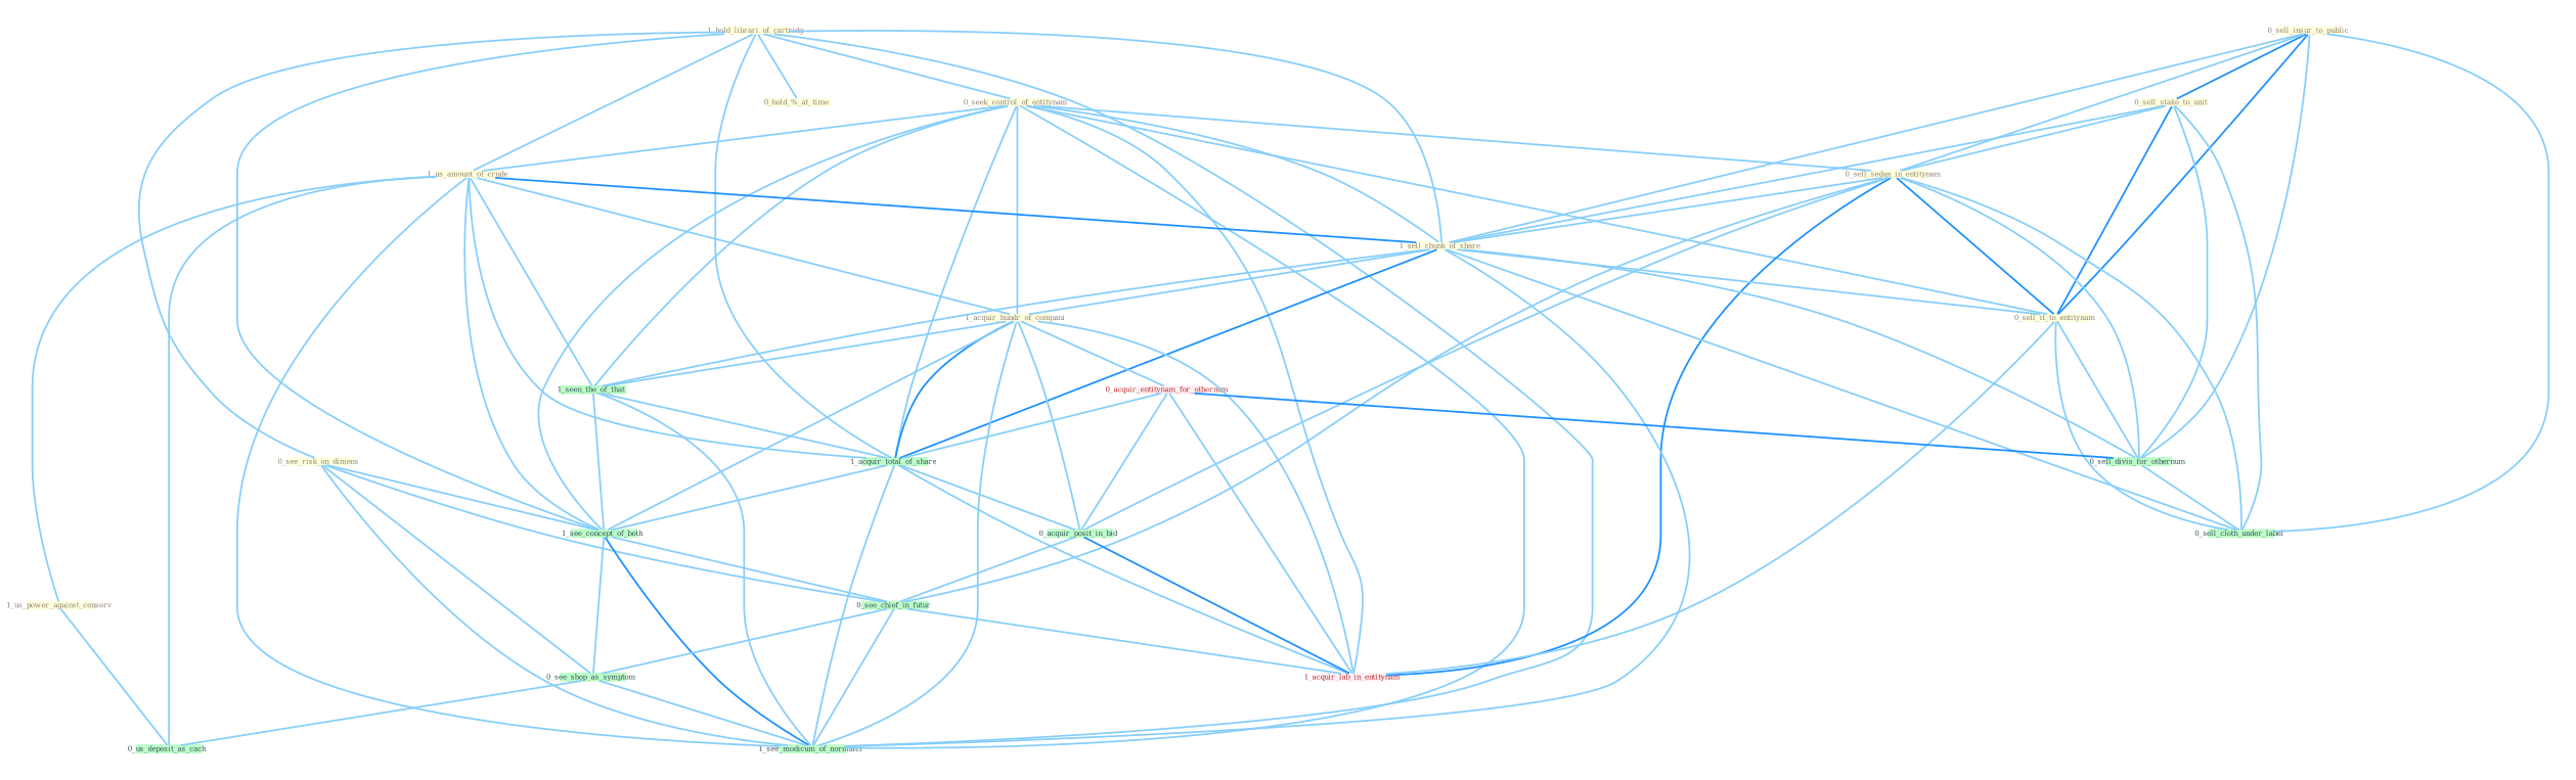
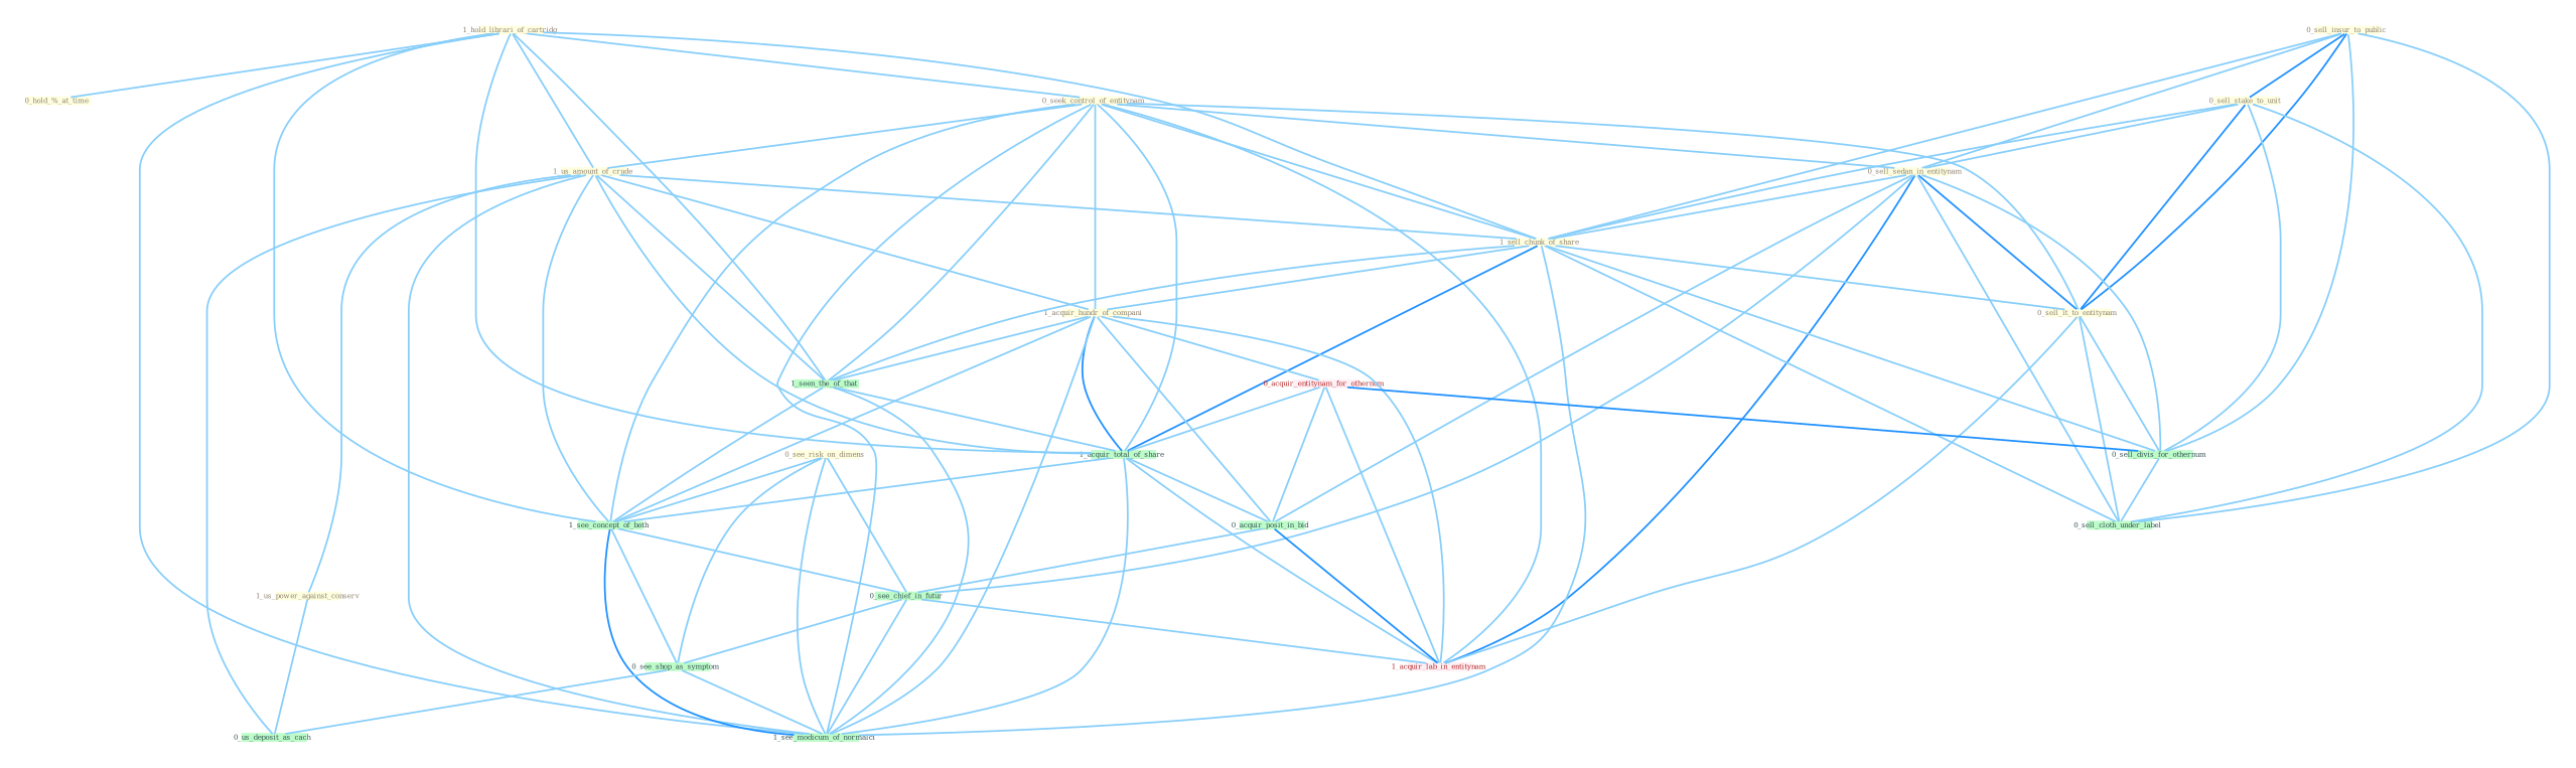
  graph {
    node [color="#ffffe0" fixedsize=true fontcolor="#8b7d6b" fontsize=4 shape=polygon style=filled]
    edge [color="#87cefa" w=1]
    "1_hold_librari_of_cartridg " [height=.06 width=.5]
    "0_hold_%_at_time " [height=.06 width=.5]
    "0_sell_insur_to_public " [height=.06 width=.5]
    "0_seek_control_of_entitynam " [height=.06 width=.5]
    "0_sell_stake_to_unit " [height=.06 width=.5]
    "0_sell_sedan_in_entitynam " [height=.06 width=.5]
    "1_us_amount_of_crude " [height=.06 width=.5]
    n8 [height=.06 label="1_us_power_against_conserv" width=.5]
    "1_sell_chunk_of_share " [height=.06 width=.5]
    "0_see_risk_on_dimens " [height=.06 width=.5]
    "1_acquir_hundr_of_compani " [height=.06 width=.5]
    "0_sell_it_to_entitynam " [height=.06 width=.5]
    "0_acquir_entitynam_for_othernum " [color="#fff0f5" fontcolor="#b22222" height=.06 width=.5]
    "1_acquir_lab_in_entitynam " [color="#fff0f5" fontcolor="#b22222" height=.06 width=.5]
    "1_seen_the_of_that " [color="#BDFCC9" fontcolor="#2f4f4f" height=.06 width=.5]
    "1_acquir_total_of_share " [color="#BDFCC9" fontcolor="#2f4f4f" height=.06 width=.5]
    "1_see_concept_of_both " [color="#BDFCC9" fontcolor="#2f4f4f" height=.06 width=.5]
    "1_see_modicum_of_normalci " [color="#BDFCC9" fontcolor="#2f4f4f" height=.06 width=.5]
    "0_sell_divis_for_othernum " [color="#BDFCC9" fontcolor="#2f4f4f" height=.06 width=.5]
    "0_sell_cloth_under_label " [color="#BDFCC9" fontcolor="#2f4f4f" height=.06 width=.5]
    "0_acquir_posit_in_bid " [color="#BDFCC9" fontcolor="#2f4f4f" height=.06 width=.5]
    "0_see_chief_in_futur " [color="#BDFCC9" fontcolor="#2f4f4f" height=.06 width=.5]
    "0_us_deposit_as_cach " [color="#BDFCC9" fontcolor="#2f4f4f" height=.06 width=.5]
    "0_see_shop_as_symptom " [color="#BDFCC9" fontcolor="#2f4f4f" height=.06 width=.5]
    subgraph sub_1 {
      "1_hold_librari_of_cartridg "
      "0_hold_%_at_time "
      "0_sell_insur_to_public "
      "0_seek_control_of_entitynam "
      "0_sell_stake_to_unit "
      "0_sell_sedan_in_entitynam "
      "1_us_amount_of_crude "
      n8
      "1_sell_chunk_of_share "
      "0_see_risk_on_dimens "
      "1_acquir_hundr_of_compani "
      "0_sell_it_to_entitynam "
    }
    subgraph sub_2 {
      "0_acquir_entitynam_for_othernum "
      "1_acquir_lab_in_entitynam "
    }
    "1_hold_librari_of_cartridg " -- "0_hold_%_at_time "
    "1_hold_librari_of_cartridg " -- "0_seek_control_of_entitynam "
    "1_hold_librari_of_cartridg " -- "1_us_amount_of_crude "
    "1_hold_librari_of_cartridg " -- "1_sell_chunk_of_share "
-   "1_hold_librari_of_cartridg " -- "0_see_risk_on_dimens "
+   "1_hold_librari_of_cartridg " -- "1_seen_the_of_that "
    "1_hold_librari_of_cartridg " -- "1_acquir_total_of_share "
    "1_hold_librari_of_cartridg " -- "1_see_concept_of_both "
    "1_hold_librari_of_cartridg " -- "1_see_modicum_of_normalci "
    "0_sell_insur_to_public " -- "0_sell_stake_to_unit " [color="#1e90ff" w=2]
    "0_sell_insur_to_public " -- "0_sell_sedan_in_entitynam "
    "0_sell_insur_to_public " -- "1_sell_chunk_of_share "
    "0_sell_insur_to_public " -- "0_sell_it_to_entitynam " [color="#1e90ff" w=2]
    "0_sell_insur_to_public " -- "0_sell_divis_for_othernum "
    "0_sell_insur_to_public " -- "0_sell_cloth_under_label "
    "0_seek_control_of_entitynam " -- "0_sell_sedan_in_entitynam "
    "0_seek_control_of_entitynam " -- "1_us_amount_of_crude "
    "0_seek_control_of_entitynam " -- "1_sell_chunk_of_share "
    "0_seek_control_of_entitynam " -- "1_acquir_hundr_of_compani "
    "0_seek_control_of_entitynam " -- "0_sell_it_to_entitynam "
    "0_seek_control_of_entitynam " -- "1_acquir_lab_in_entitynam "
    "0_seek_control_of_entitynam " -- "1_seen_the_of_that "
    "0_seek_control_of_entitynam " -- "1_acquir_total_of_share "
    "0_seek_control_of_entitynam " -- "1_see_concept_of_both "
    "0_seek_control_of_entitynam " -- "1_see_modicum_of_normalci "
    "0_sell_stake_to_unit " -- "0_sell_sedan_in_entitynam "
    "0_sell_stake_to_unit " -- "1_sell_chunk_of_share "
    "0_sell_stake_to_unit " -- "0_sell_it_to_entitynam " [color="#1e90ff" w=2]
    "0_sell_stake_to_unit " -- "0_sell_divis_for_othernum "
    "0_sell_stake_to_unit " -- "0_sell_cloth_under_label "
    "0_sell_sedan_in_entitynam " -- "1_sell_chunk_of_share "
    "0_sell_sedan_in_entitynam " -- "0_sell_it_to_entitynam " [color="#1e90ff" w=2]
    "0_sell_sedan_in_entitynam " -- "1_acquir_lab_in_entitynam " [color="#1e90ff" w=2]
    "0_sell_sedan_in_entitynam " -- "0_sell_divis_for_othernum "
    "0_sell_sedan_in_entitynam " -- "0_sell_cloth_under_label "
    "0_sell_sedan_in_entitynam " -- "0_acquir_posit_in_bid "
    "0_sell_sedan_in_entitynam " -- "0_see_chief_in_futur "
    "1_us_amount_of_crude " -- n8
-   "1_us_amount_of_crude " -- "1_sell_chunk_of_share " [color="#1e90ff"]
+   "1_us_amount_of_crude " -- "1_sell_chunk_of_share "
    "1_us_amount_of_crude " -- "1_acquir_hundr_of_compani "
    "1_us_amount_of_crude " -- "1_seen_the_of_that "
    "1_us_amount_of_crude " -- "1_acquir_total_of_share "
    "1_us_amount_of_crude " -- "1_see_concept_of_both "
    "1_us_amount_of_crude " -- "1_see_modicum_of_normalci "
    "1_us_amount_of_crude " -- "0_us_deposit_as_cach "
    n8 -- "0_us_deposit_as_cach "
    "1_sell_chunk_of_share " -- "1_acquir_hundr_of_compani "
    "1_sell_chunk_of_share " -- "0_sell_it_to_entitynam "
    "1_sell_chunk_of_share " -- "1_seen_the_of_that "
    "1_sell_chunk_of_share " -- "1_acquir_total_of_share " [color="#1e90ff" w=2]
    "1_sell_chunk_of_share " -- "1_see_modicum_of_normalci "
    "1_sell_chunk_of_share " -- "0_sell_divis_for_othernum "
    "1_sell_chunk_of_share " -- "0_sell_cloth_under_label "
    "0_see_risk_on_dimens " -- "1_see_concept_of_both "
    "0_see_risk_on_dimens " -- "1_see_modicum_of_normalci "
    "0_see_risk_on_dimens " -- "0_see_chief_in_futur "
    "0_see_risk_on_dimens " -- "0_see_shop_as_symptom "
    "1_acquir_hundr_of_compani " -- "0_acquir_entitynam_for_othernum "
    "1_acquir_hundr_of_compani " -- "1_acquir_lab_in_entitynam "
    "1_acquir_hundr_of_compani " -- "1_seen_the_of_that "
    "1_acquir_hundr_of_compani " -- "1_acquir_total_of_share " [color="#1e90ff" w=2]
    "1_acquir_hundr_of_compani " -- "1_see_concept_of_both "
    "1_acquir_hundr_of_compani " -- "1_see_modicum_of_normalci "
    "1_acquir_hundr_of_compani " -- "0_acquir_posit_in_bid "
    "0_sell_it_to_entitynam " -- "1_acquir_lab_in_entitynam "
    "0_sell_it_to_entitynam " -- "0_sell_divis_for_othernum "
    "0_sell_it_to_entitynam " -- "0_sell_cloth_under_label "
    "0_acquir_entitynam_for_othernum " -- "1_acquir_lab_in_entitynam "
    "0_acquir_entitynam_for_othernum " -- "1_acquir_total_of_share "
    "0_acquir_entitynam_for_othernum " -- "0_sell_divis_for_othernum " [color="#1e90ff" w=2]
    "0_acquir_entitynam_for_othernum " -- "0_acquir_posit_in_bid "
    "1_seen_the_of_that " -- "1_acquir_total_of_share "
    "1_seen_the_of_that " -- "1_see_concept_of_both "
    "1_seen_the_of_that " -- "1_see_modicum_of_normalci "
    "1_acquir_total_of_share " -- "1_acquir_lab_in_entitynam "
    "1_acquir_total_of_share " -- "1_see_concept_of_both "
    "1_acquir_total_of_share " -- "1_see_modicum_of_normalci "
    "1_acquir_total_of_share " -- "0_acquir_posit_in_bid "
    "1_see_concept_of_both " -- "1_see_modicum_of_normalci " [color="#1e90ff" w=2]
    "1_see_concept_of_both " -- "0_see_chief_in_futur "
    "1_see_concept_of_both " -- "0_see_shop_as_symptom "
    "0_sell_divis_for_othernum " -- "0_sell_cloth_under_label "
    "0_acquir_posit_in_bid " -- "1_acquir_lab_in_entitynam " [color="#1e90ff" w=2]
    "0_acquir_posit_in_bid " -- "0_see_chief_in_futur "
    "0_see_chief_in_futur " -- "1_acquir_lab_in_entitynam "
    "0_see_chief_in_futur " -- "1_see_modicum_of_normalci "
    "0_see_chief_in_futur " -- "0_see_shop_as_symptom "
    "0_see_shop_as_symptom " -- "1_see_modicum_of_normalci "
    "0_see_shop_as_symptom " -- "0_us_deposit_as_cach "
  }
